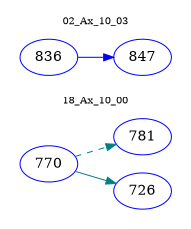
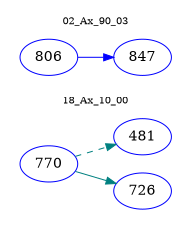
  digraph {
    rankdir=LR
    node [color=blue]
    edge [color=teal style=solid]
    n1 [label=770]
    n2 [label=726]
-   n3 [label=781]
-   n4 [label=836]
+   n3 [label=481]
+   n4 [label=806]
    n5 [label=847]
    subgraph cluster_1 {
      color=white
      fontsize=10
      label="18_Ax_10_00"
      n1
      n2
      n3
    }
    subgraph cluster_2 {
      color=white
      fontsize=10
-     label="02_Ax_10_03"
+     label="02_Ax_90_03"
      n4
      n5
    }
    n1 -> n2
    n1 -> n3 [style=dashed]
    n4 -> n5 [color=blue]
  }
